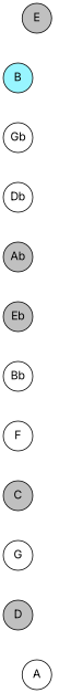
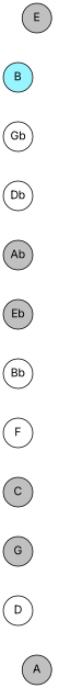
  graph {
    fontname=Inter
    mindist=.1
    node [fillcolor=gray fontname=Inter margin=0 shape=circle style=filled]
    edge [fontname=Inter style=invis]
    E
    B [fillcolor=cadetblue1]
    Gb [fillcolor=white]
    Db [fillcolor=white]
    Ab
    Eb
    Bb [fillcolor=white]
    F [fillcolor=white]
    C
-   G [fillcolor=white]
-   D
-   A [fillcolor=white]
+   G
+   D [fillcolor=white]
+   A
    subgraph sub_1 {
      E
      B
      Gb
      Db
      Ab
      Eb
      Bb
      F
      C
      G
      D
      A
    }
    E -- B
    B -- Gb
    Gb -- Db
    Db -- Ab
    Ab -- Eb
    Eb -- Bb
    Bb -- F
    F -- C
    C -- G
    G -- D
    D -- A
    A -- E
  }
